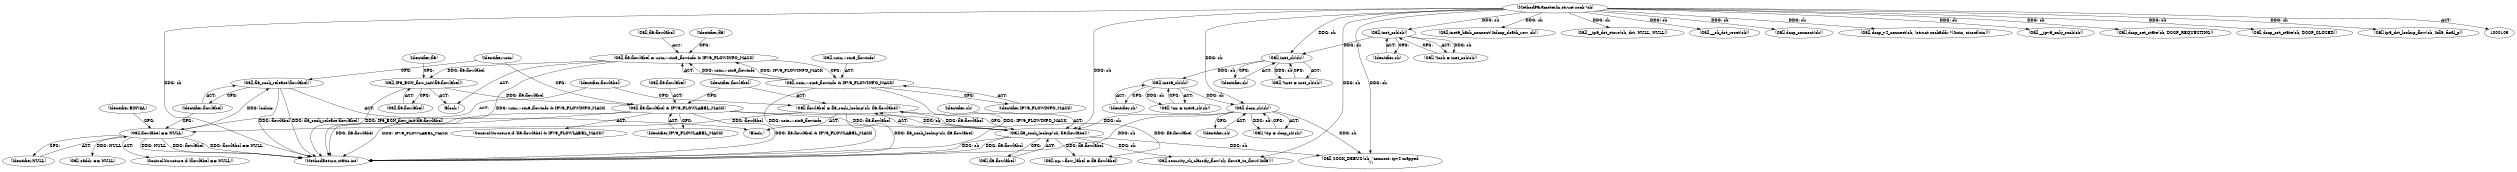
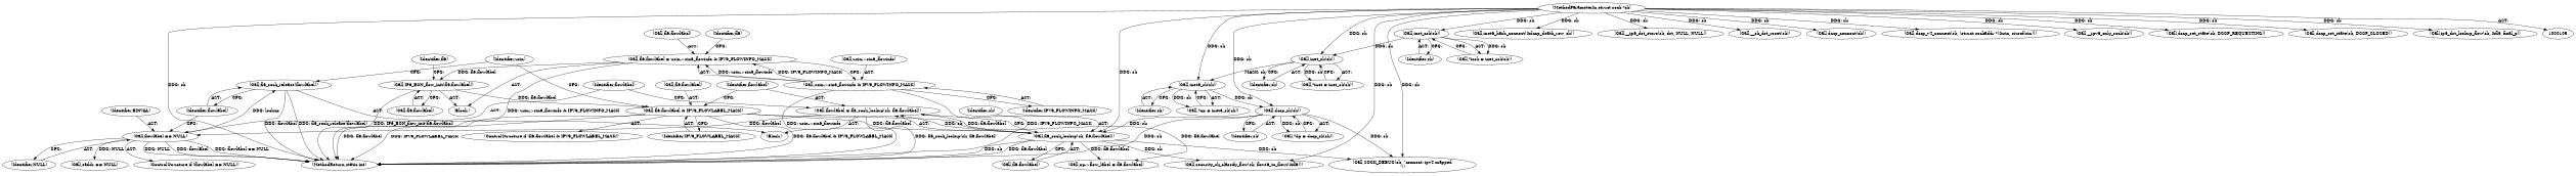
  digraph {
    n1 [label="(Call,fl6_sock_release(flowlabel))"]
    n2 [label="(Block,)"]
    n3 [label="(Identifier,flowlabel)"]
    n4 [label="(MethodReturn,static int)"]
    n5 [label="(Call,flowlabel == NULL)"]
    n6 [label="(ControlStructure,if (flowlabel == NULL))"]
    n7 [label="(Identifier,NULL)"]
    n8 [label="(Call,saddr == NULL)"]
    n9 [label="(Call,flowlabel = fl6_sock_lookup(sk, fl6.flowlabel))"]
    n10 [label="(Call,fl6_sock_lookup(sk, fl6.flowlabel))"]
    n11 [label="(Call,security_sk_classify_flow(sk, flowi6_to_flowi(&fl6)))"]
    n12 [label="(Call,SOCK_DEBUG(sk, \"connect: ipv4 mapped\n\"))"]
    n13 [label="(Call,fl6.flowlabel)"]
    n14 [label="(Call,np->flow_label = fl6.flowlabel)"]
    n15 [label="(Call,dccp_sk(sk))"]
    n16 [label="(Identifier,sk)"]
    n17 [label="(Call,*dp = dccp_sk(sk))"]
    n18 [label="(Call,inet6_sk(sk))"]
    n19 [label="(Identifier,sk)"]
    n20 [label="(Call,*np = inet6_sk(sk))"]
    n21 [label="(Call,inet_sk(sk))"]
    n22 [label="(Identifier,sk)"]
    n23 [label="(Call,*inet = inet_sk(sk))"]
    n24 [label="(Call,inet_csk(sk))"]
    n25 [label="(Call,*icsk = inet_csk(sk))"]
    n26 [label="(Identifier,sk)"]
    n27 [label="(MethodParameterIn,struct sock *sk)"]
    n28 [label="(Call,inet6_hash_connect(&dccp_death_row, sk))"]
    n29 [label="(Call,__ip6_dst_store(sk, dst, NULL, NULL))"]
    n30 [label="(Call,__sk_dst_reset(sk))"]
    n31 [label="(Call,dccp_connect(sk))"]
    n32 [label="(Call,dccp_v4_connect(sk, (struct sockaddr *)&sin, sizeof(sin)))"]
    n33 [label="(Call,__ipv6_only_sock(sk))"]
    n34 [label="(Call,dccp_set_state(sk, DCCP_REQUESTING))"]
    n35 [label="(Call,dccp_set_state(sk, DCCP_CLOSED))"]
    n36 [label="(Call,ip6_dst_lookup_flow(sk, &fl6, final_p))"]
    1000105
    n38 [label="(Call,fl6.flowlabel & IPV6_FLOWLABEL_MASK)"]
    n39 [label="(Identifier,IPV6_FLOWLABEL_MASK)"]
    n40 [label="(ControlStructure,if (fl6.flowlabel & IPV6_FLOWLABEL_MASK))"]
    n41 [label="(Call,IP6_ECN_flow_init(fl6.flowlabel))"]
    n42 [label="(Call,fl6.flowlabel)"]
    n43 [label="(Block,)"]
    n44 [label="(Call,fl6.flowlabel = usin->sin6_flowinfo & IPV6_FLOWINFO_MASK)"]
    n45 [label="(Call,usin->sin6_flowinfo & IPV6_FLOWINFO_MASK)"]
    n46 [label="(Identifier,IPV6_FLOWINFO_MASK)"]
    n47 [label="(Identifier,fl6)"]
    n48 [label="(Identifier,usin)"]
    n49 [label="(Call,fl6.flowlabel)"]
    n50 [label="(Identifier,fl6)"]
    n51 [label="(Identifier,EINVAL)"]
    n52 [label="(Call,fl6.flowlabel)"]
    n53 [label="(Identifier,flowlabel)"]
    n54 [label="(Identifier,flowlabel)"]
    n55 [label="(Call,usin->sin6_flowinfo)"]
    n56 [label="(Identifier,sk)"]
    n1 -> n2 [label="AST: "]
    n1 -> n3 [label="CFG: "]
    n1 -> n4 [label="DDG: flowlabel"]
    n1 -> n4 [label="DDG: fl6_sock_release(flowlabel)"]
    n3 -> n1 [label="AST: "]
    n3 -> n5 [label="CFG: "]
    n5 -> n1 [label="DDG: lookup"]
    n5 -> n4 [label="DDG: NULL"]
    n5 -> n4 [label="DDG: flowlabel"]
    n5 -> n4 [label="DDG: flowlabel == NULL"]
    n5 -> n6 [label="AST: "]
    n5 -> n7 [label="CFG: "]
    n5 -> n8 [label="DDG: NULL"]
    n7 -> n5 [label="AST: "]
    n9 -> n2 [label="AST: "]
    n9 -> n4 [label="DDG: fl6_sock_lookup(sk, fl6.flowlabel)"]
    n9 -> n5 [label="DDG: flowlabel"]
    n9 -> n10 [label="CFG: "]
    n10 -> n4 [label="DDG: fl6.flowlabel"]
    n10 -> n4 [label="DDG: sk"]
    n10 -> n9 [label="AST: "]
    n10 -> n9 [label="DDG: sk"]
    n10 -> n9 [label="DDG: fl6.flowlabel"]
    n10 -> n11 [label="DDG: sk"]
    n10 -> n12 [label="DDG: sk"]
    n10 -> n13 [label="CFG: "]
    n10 -> n14 [label="DDG: fl6.flowlabel"]
    n13 -> n10 [label="AST: "]
    n15 -> n4 [label="DDG: sk"]
    n15 -> n10 [label="DDG: sk"]
    n15 -> n12 [label="DDG: sk"]
    n15 -> n16 [label="CFG: "]
    n15 -> n17 [label="AST: "]
    n15 -> n17 [label="DDG: sk"]
    n16 -> n15 [label="AST: "]
    n17 -> n15 [label="CFG: "]
    n18 -> n15 [label="DDG: sk"]
    n18 -> n19 [label="CFG: "]
    n18 -> n20 [label="AST: "]
    n18 -> n20 [label="DDG: sk"]
    n19 -> n18 [label="AST: "]
    n20 -> n18 [label="CFG: "]
-   n21 -> n18 [label="DDG: sk"]
+   n21 -> n18 [label="MASK: sk"]
    n21 -> n22 [label="CFG: "]
    n21 -> n23 [label="AST: "]
    n21 -> n23 [label="DDG: sk"]
    n22 -> n21 [label="AST: "]
    n23 -> n21 [label="CFG: "]
    n24 -> n21 [label="DDG: sk"]
    n24 -> n25 [label="AST: "]
    n24 -> n25 [label="DDG: sk"]
    n24 -> n26 [label="CFG: "]
    n25 -> n24 [label="CFG: "]
    n26 -> n24 [label="AST: "]
    n27 -> n4 [label="DDG: sk"]
    n27 -> n10 [label="DDG: sk"]
    n27 -> n11 [label="DDG: sk"]
    n27 -> n12 [label="DDG: sk"]
    n27 -> n15 [label="DDG: sk"]
+   n27 -> n18 [label="DDG: sk"]
    n27 -> n21 [label="DDG: sk"]
    n27 -> n24 [label="DDG: sk"]
    n27 -> n28 [label="DDG: sk"]
    n27 -> n29 [label="DDG: sk"]
    n27 -> n30 [label="DDG: sk"]
    n27 -> n31 [label="DDG: sk"]
    n27 -> n32 [label="DDG: sk"]
    n27 -> n33 [label="DDG: sk"]
    n27 -> n34 [label="DDG: sk"]
    n27 -> n35 [label="DDG: sk"]
    n27 -> n36 [label="DDG: sk"]
    n27 -> 1000105 [label="AST: "]
    n38 -> n4 [label="DDG: fl6.flowlabel"]
    n38 -> n4 [label="DDG: IPV6_FLOWLABEL_MASK"]
    n38 -> n4 [label="DDG: fl6.flowlabel & IPV6_FLOWLABEL_MASK"]
    n38 -> n10 [label="DDG: fl6.flowlabel"]
    n38 -> n14 [label="DDG: fl6.flowlabel"]
    n38 -> n39 [label="CFG: "]
    n38 -> n40 [label="AST: "]
    n39 -> n38 [label="AST: "]
    n41 -> n4 [label="DDG: IP6_ECN_flow_init(fl6.flowlabel)"]
    n41 -> n38 [label="DDG: fl6.flowlabel"]
    n41 -> n42 [label="CFG: "]
    n41 -> n43 [label="AST: "]
    n42 -> n41 [label="AST: "]
    n44 -> n4 [label="DDG: usin->sin6_flowinfo & IPV6_FLOWINFO_MASK"]
    n44 -> n41 [label="DDG: fl6.flowlabel"]
    n44 -> n43 [label="AST: "]
    n44 -> n45 [label="CFG: "]
    n45 -> n4 [label="DDG: IPV6_FLOWINFO_MASK"]
    n45 -> n4 [label="DDG: usin->sin6_flowinfo"]
    n45 -> n44 [label="AST: "]
    n45 -> n44 [label="DDG: usin->sin6_flowinfo"]
    n45 -> n44 [label="DDG: IPV6_FLOWINFO_MASK"]
    n45 -> n46 [label="CFG: "]
    n46 -> n45 [label="AST: "]
    n47 -> n44 [label="CFG: "]
    n48 -> n1 [label="CFG: "]
    n48 -> n38 [label="CFG: "]
    n49 -> n44 [label="AST: "]
    n50 -> n41 [label="CFG: "]
-   n51 -> n5 [label="CFG: "]
+   n51 -> n5 [label="AST: "]
    n52 -> n38 [label="AST: "]
    n53 -> n5 [label="AST: "]
    n53 -> n9 [label="CFG: "]
    n54 -> n9 [label="AST: "]
    n54 -> n38 [label="CFG: "]
    n55 -> n45 [label="AST: "]
    n56 -> n10 [label="AST: "]
  }
